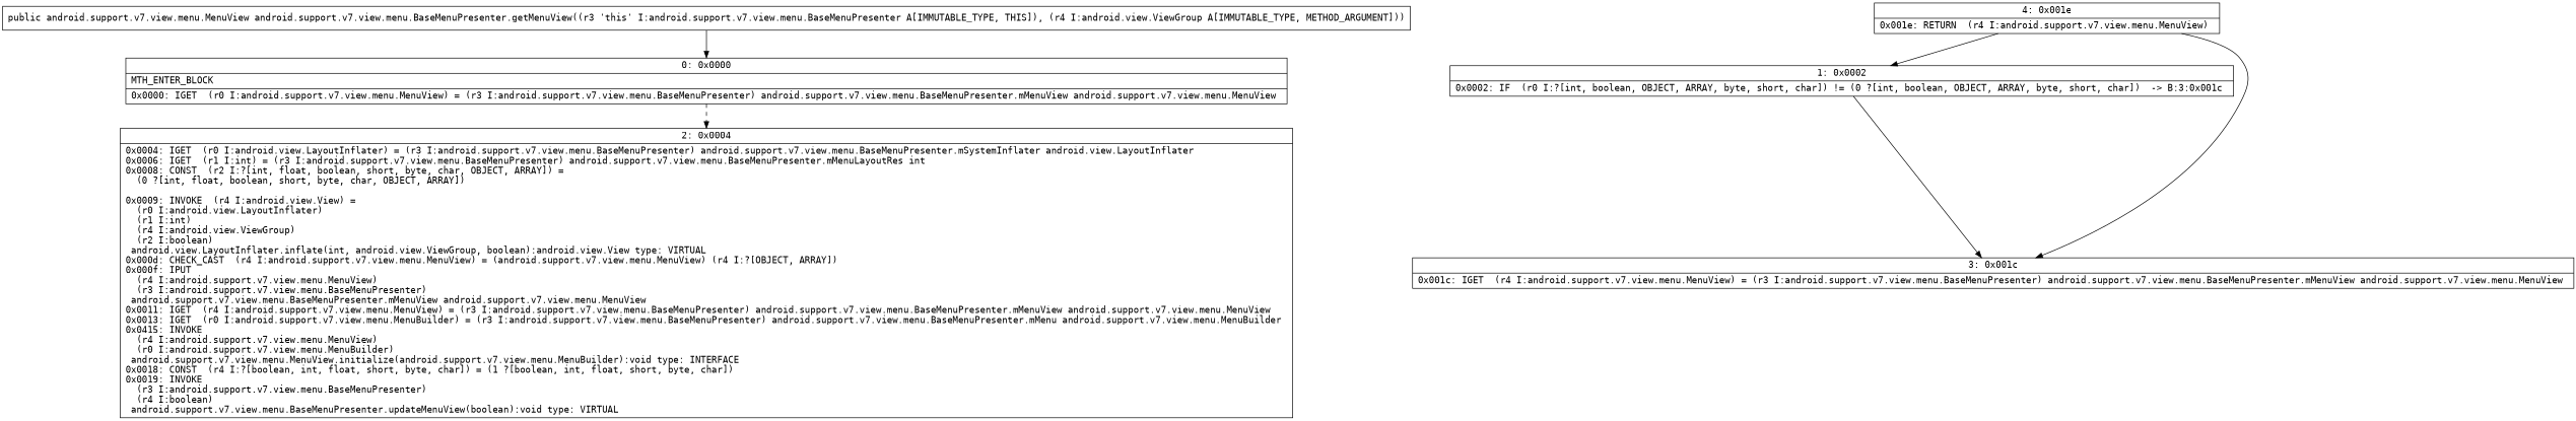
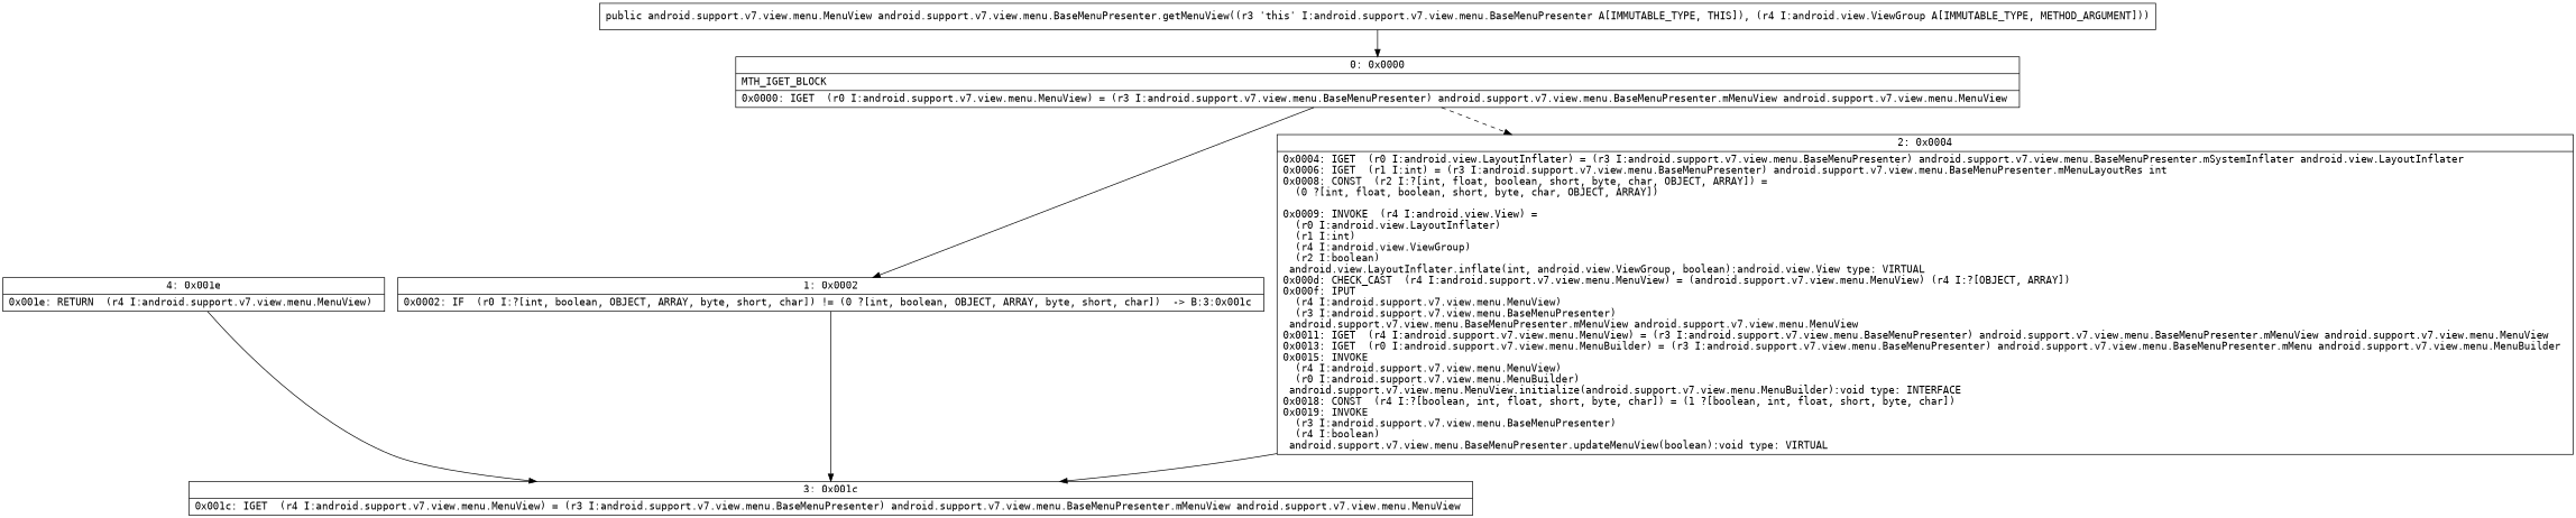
  digraph {
    fontname="DejaVu Sans Mono"
    node [fontname="DejaVu Sans Mono" shape=record]
    edge [fontname="DejaVu Sans Mono"]
-   n1 [label="{0\:\ 0x0000|MTH_ENTER_BLOCK\l|0x0000: IGET  (r0 I:android.support.v7.view.menu.MenuView) = (r3 I:android.support.v7.view.menu.BaseMenuPresenter) android.support.v7.view.menu.BaseMenuPresenter.mMenuView android.support.v7.view.menu.MenuView \l}"]
+   n1 [label="{0\:\ 0x0000|MTH_IGET_BLOCK\l|0x0000: IGET  (r0 I:android.support.v7.view.menu.MenuView) = (r3 I:android.support.v7.view.menu.BaseMenuPresenter) android.support.v7.view.menu.BaseMenuPresenter.mMenuView android.support.v7.view.menu.MenuView \l}"]
    n2 [label="{1\:\ 0x0002|0x0002: IF  (r0 I:?[int, boolean, OBJECT, ARRAY, byte, short, char]) != (0 ?[int, boolean, OBJECT, ARRAY, byte, short, char])  \-\> B:3:0x001c \l}"]
-   n3 [label="{2\:\ 0x0004|0x0004: IGET  (r0 I:android.view.LayoutInflater) = (r3 I:android.support.v7.view.menu.BaseMenuPresenter) android.support.v7.view.menu.BaseMenuPresenter.mSystemInflater android.view.LayoutInflater \l0x0006: IGET  (r1 I:int) = (r3 I:android.support.v7.view.menu.BaseMenuPresenter) android.support.v7.view.menu.BaseMenuPresenter.mMenuLayoutRes int \l0x0008: CONST  (r2 I:?[int, float, boolean, short, byte, char, OBJECT, ARRAY]) = \l  (0 ?[int, float, boolean, short, byte, char, OBJECT, ARRAY])\l \l0x0009: INVOKE  (r4 I:android.view.View) = \l  (r0 I:android.view.LayoutInflater)\l  (r1 I:int)\l  (r4 I:android.view.ViewGroup)\l  (r2 I:boolean)\l android.view.LayoutInflater.inflate(int, android.view.ViewGroup, boolean):android.view.View type: VIRTUAL \l0x000d: CHECK_CAST  (r4 I:android.support.v7.view.menu.MenuView) = (android.support.v7.view.menu.MenuView) (r4 I:?[OBJECT, ARRAY]) \l0x000f: IPUT  \l  (r4 I:android.support.v7.view.menu.MenuView)\l  (r3 I:android.support.v7.view.menu.BaseMenuPresenter)\l android.support.v7.view.menu.BaseMenuPresenter.mMenuView android.support.v7.view.menu.MenuView \l0x0011: IGET  (r4 I:android.support.v7.view.menu.MenuView) = (r3 I:android.support.v7.view.menu.BaseMenuPresenter) android.support.v7.view.menu.BaseMenuPresenter.mMenuView android.support.v7.view.menu.MenuView \l0x0013: IGET  (r0 I:android.support.v7.view.menu.MenuBuilder) = (r3 I:android.support.v7.view.menu.BaseMenuPresenter) android.support.v7.view.menu.BaseMenuPresenter.mMenu android.support.v7.view.menu.MenuBuilder \l0x0415: INVOKE  \l  (r4 I:android.support.v7.view.menu.MenuView)\l  (r0 I:android.support.v7.view.menu.MenuBuilder)\l android.support.v7.view.menu.MenuView.initialize(android.support.v7.view.menu.MenuBuilder):void type: INTERFACE \l0x0018: CONST  (r4 I:?[boolean, int, float, short, byte, char]) = (1 ?[boolean, int, float, short, byte, char]) \l0x0019: INVOKE  \l  (r3 I:android.support.v7.view.menu.BaseMenuPresenter)\l  (r4 I:boolean)\l android.support.v7.view.menu.BaseMenuPresenter.updateMenuView(boolean):void type: VIRTUAL \l}"]
+   n3 [label="{2\:\ 0x0004|0x0004: IGET  (r0 I:android.view.LayoutInflater) = (r3 I:android.support.v7.view.menu.BaseMenuPresenter) android.support.v7.view.menu.BaseMenuPresenter.mSystemInflater android.view.LayoutInflater \l0x0006: IGET  (r1 I:int) = (r3 I:android.support.v7.view.menu.BaseMenuPresenter) android.support.v7.view.menu.BaseMenuPresenter.mMenuLayoutRes int \l0x0008: CONST  (r2 I:?[int, float, boolean, short, byte, char, OBJECT, ARRAY]) = \l  (0 ?[int, float, boolean, short, byte, char, OBJECT, ARRAY])\l \l0x0009: INVOKE  (r4 I:android.view.View) = \l  (r0 I:android.view.LayoutInflater)\l  (r1 I:int)\l  (r4 I:android.view.ViewGroup)\l  (r2 I:boolean)\l android.view.LayoutInflater.inflate(int, android.view.ViewGroup, boolean):android.view.View type: VIRTUAL \l0x000d: CHECK_CAST  (r4 I:android.support.v7.view.menu.MenuView) = (android.support.v7.view.menu.MenuView) (r4 I:?[OBJECT, ARRAY]) \l0x000f: IPUT  \l  (r4 I:android.support.v7.view.menu.MenuView)\l  (r3 I:android.support.v7.view.menu.BaseMenuPresenter)\l android.support.v7.view.menu.BaseMenuPresenter.mMenuView android.support.v7.view.menu.MenuView \l0x0011: IGET  (r4 I:android.support.v7.view.menu.MenuView) = (r3 I:android.support.v7.view.menu.BaseMenuPresenter) android.support.v7.view.menu.BaseMenuPresenter.mMenuView android.support.v7.view.menu.MenuView \l0x0013: IGET  (r0 I:android.support.v7.view.menu.MenuBuilder) = (r3 I:android.support.v7.view.menu.BaseMenuPresenter) android.support.v7.view.menu.BaseMenuPresenter.mMenu android.support.v7.view.menu.MenuBuilder \l0x0015: INVOKE  \l  (r4 I:android.support.v7.view.menu.MenuView)\l  (r0 I:android.support.v7.view.menu.MenuBuilder)\l android.support.v7.view.menu.MenuView.initialize(android.support.v7.view.menu.MenuBuilder):void type: INTERFACE \l0x0018: CONST  (r4 I:?[boolean, int, float, short, byte, char]) = (1 ?[boolean, int, float, short, byte, char]) \l0x0019: INVOKE  \l  (r3 I:android.support.v7.view.menu.BaseMenuPresenter)\l  (r4 I:boolean)\l android.support.v7.view.menu.BaseMenuPresenter.updateMenuView(boolean):void type: VIRTUAL \l}"]
    n4 [label="{3\:\ 0x001c|0x001c: IGET  (r4 I:android.support.v7.view.menu.MenuView) = (r3 I:android.support.v7.view.menu.BaseMenuPresenter) android.support.v7.view.menu.BaseMenuPresenter.mMenuView android.support.v7.view.menu.MenuView \l}"]
    n5 [label="{4\:\ 0x001e|0x001e: RETURN  (r4 I:android.support.v7.view.menu.MenuView) \l}"]
    n6 [label="{public android.support.v7.view.menu.MenuView android.support.v7.view.menu.BaseMenuPresenter.getMenuView((r3 'this' I:android.support.v7.view.menu.BaseMenuPresenter A[IMMUTABLE_TYPE, THIS]), (r4 I:android.view.ViewGroup A[IMMUTABLE_TYPE, METHOD_ARGUMENT])) }"]
-   n5 -> n2
+   n1 -> n2
    n1 -> n3 [style=dashed]
    n2 -> n4
+   n3 -> n4
    n5 -> n4
    n6 -> n1
  }
